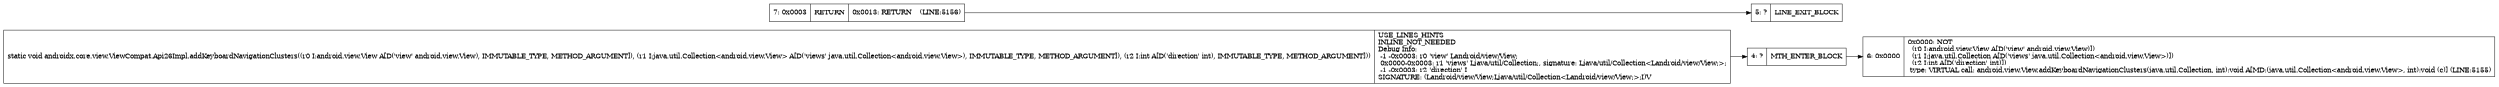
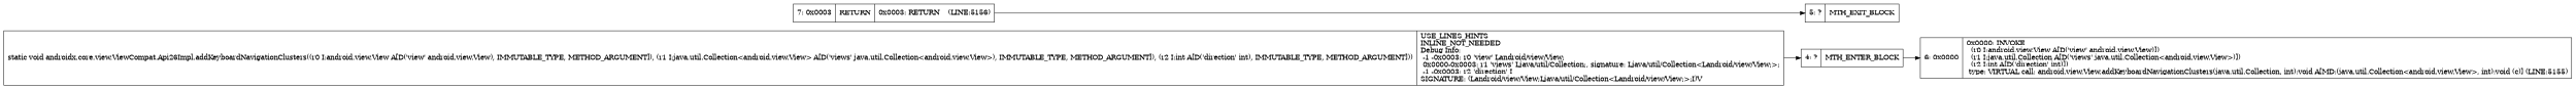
  digraph {
    rankdir=LR
    node [shape=record]
    n1 [label="{4\:\ ?|MTH_ENTER_BLOCK\l}"]
-   n2 [label="{6\:\ 0x0000|0x0000: NOT  \l  (r0 I:android.view.View A[D('view' android.view.View)])\l  (r1 I:java.util.Collection A[D('views' java.util.Collection\<android.view.View\>)])\l  (r2 I:int A[D('direction' int)])\l type: VIRTUAL call: android.view.View.addKeyboardNavigationClusters(java.util.Collection, int):void A[MD:(java.util.Collection\<android.view.View\>, int):void (c)] (LINE:5155)\l}"]
-   n3 [label="{7\:\ 0x0003|RETURN\l|0x0013: RETURN    (LINE:5156)\l}"]
-   n4 [label="{5\:\ ?|LINE_EXIT_BLOCK\l}"]
+   n2 [label="{6\:\ 0x0000|0x0000: INVOKE  \l  (r0 I:android.view.View A[D('view' android.view.View)])\l  (r1 I:java.util.Collection A[D('views' java.util.Collection\<android.view.View\>)])\l  (r2 I:int A[D('direction' int)])\l type: VIRTUAL call: android.view.View.addKeyboardNavigationClusters(java.util.Collection, int):void A[MD:(java.util.Collection\<android.view.View\>, int):void (c)] (LINE:5155)\l}"]
+   n3 [label="{7\:\ 0x0003|RETURN\l|0x0003: RETURN    (LINE:5156)\l}"]
+   n4 [label="{5\:\ ?|MTH_EXIT_BLOCK\l}"]
    n5 [label="{static void androidx.core.view.ViewCompat.Api26Impl.addKeyboardNavigationClusters((r0 I:android.view.View A[D('view' android.view.View), IMMUTABLE_TYPE, METHOD_ARGUMENT]), (r1 I:java.util.Collection\<android.view.View\> A[D('views' java.util.Collection\<android.view.View\>), IMMUTABLE_TYPE, METHOD_ARGUMENT]), (r2 I:int A[D('direction' int), IMMUTABLE_TYPE, METHOD_ARGUMENT]))  | USE_LINES_HINTS\lINLINE_NOT_NEEDED\lDebug Info:\l  \-1 \-0x0003: r0 'view' Landroid\/view\/View;\l  0x0000\-0x0003: r1 'views' Ljava\/util\/Collection;, signature: Ljava\/util\/Collection\<Landroid\/view\/View;\>;\l  \-1 \-0x0003: r2 'direction' I\lSIGNATURE: (Landroid\/view\/View;Ljava\/util\/Collection\<Landroid\/view\/View;\>;I)V\l}"]
    n1 -> n2
    n3 -> n4
    n5 -> n1
  }
